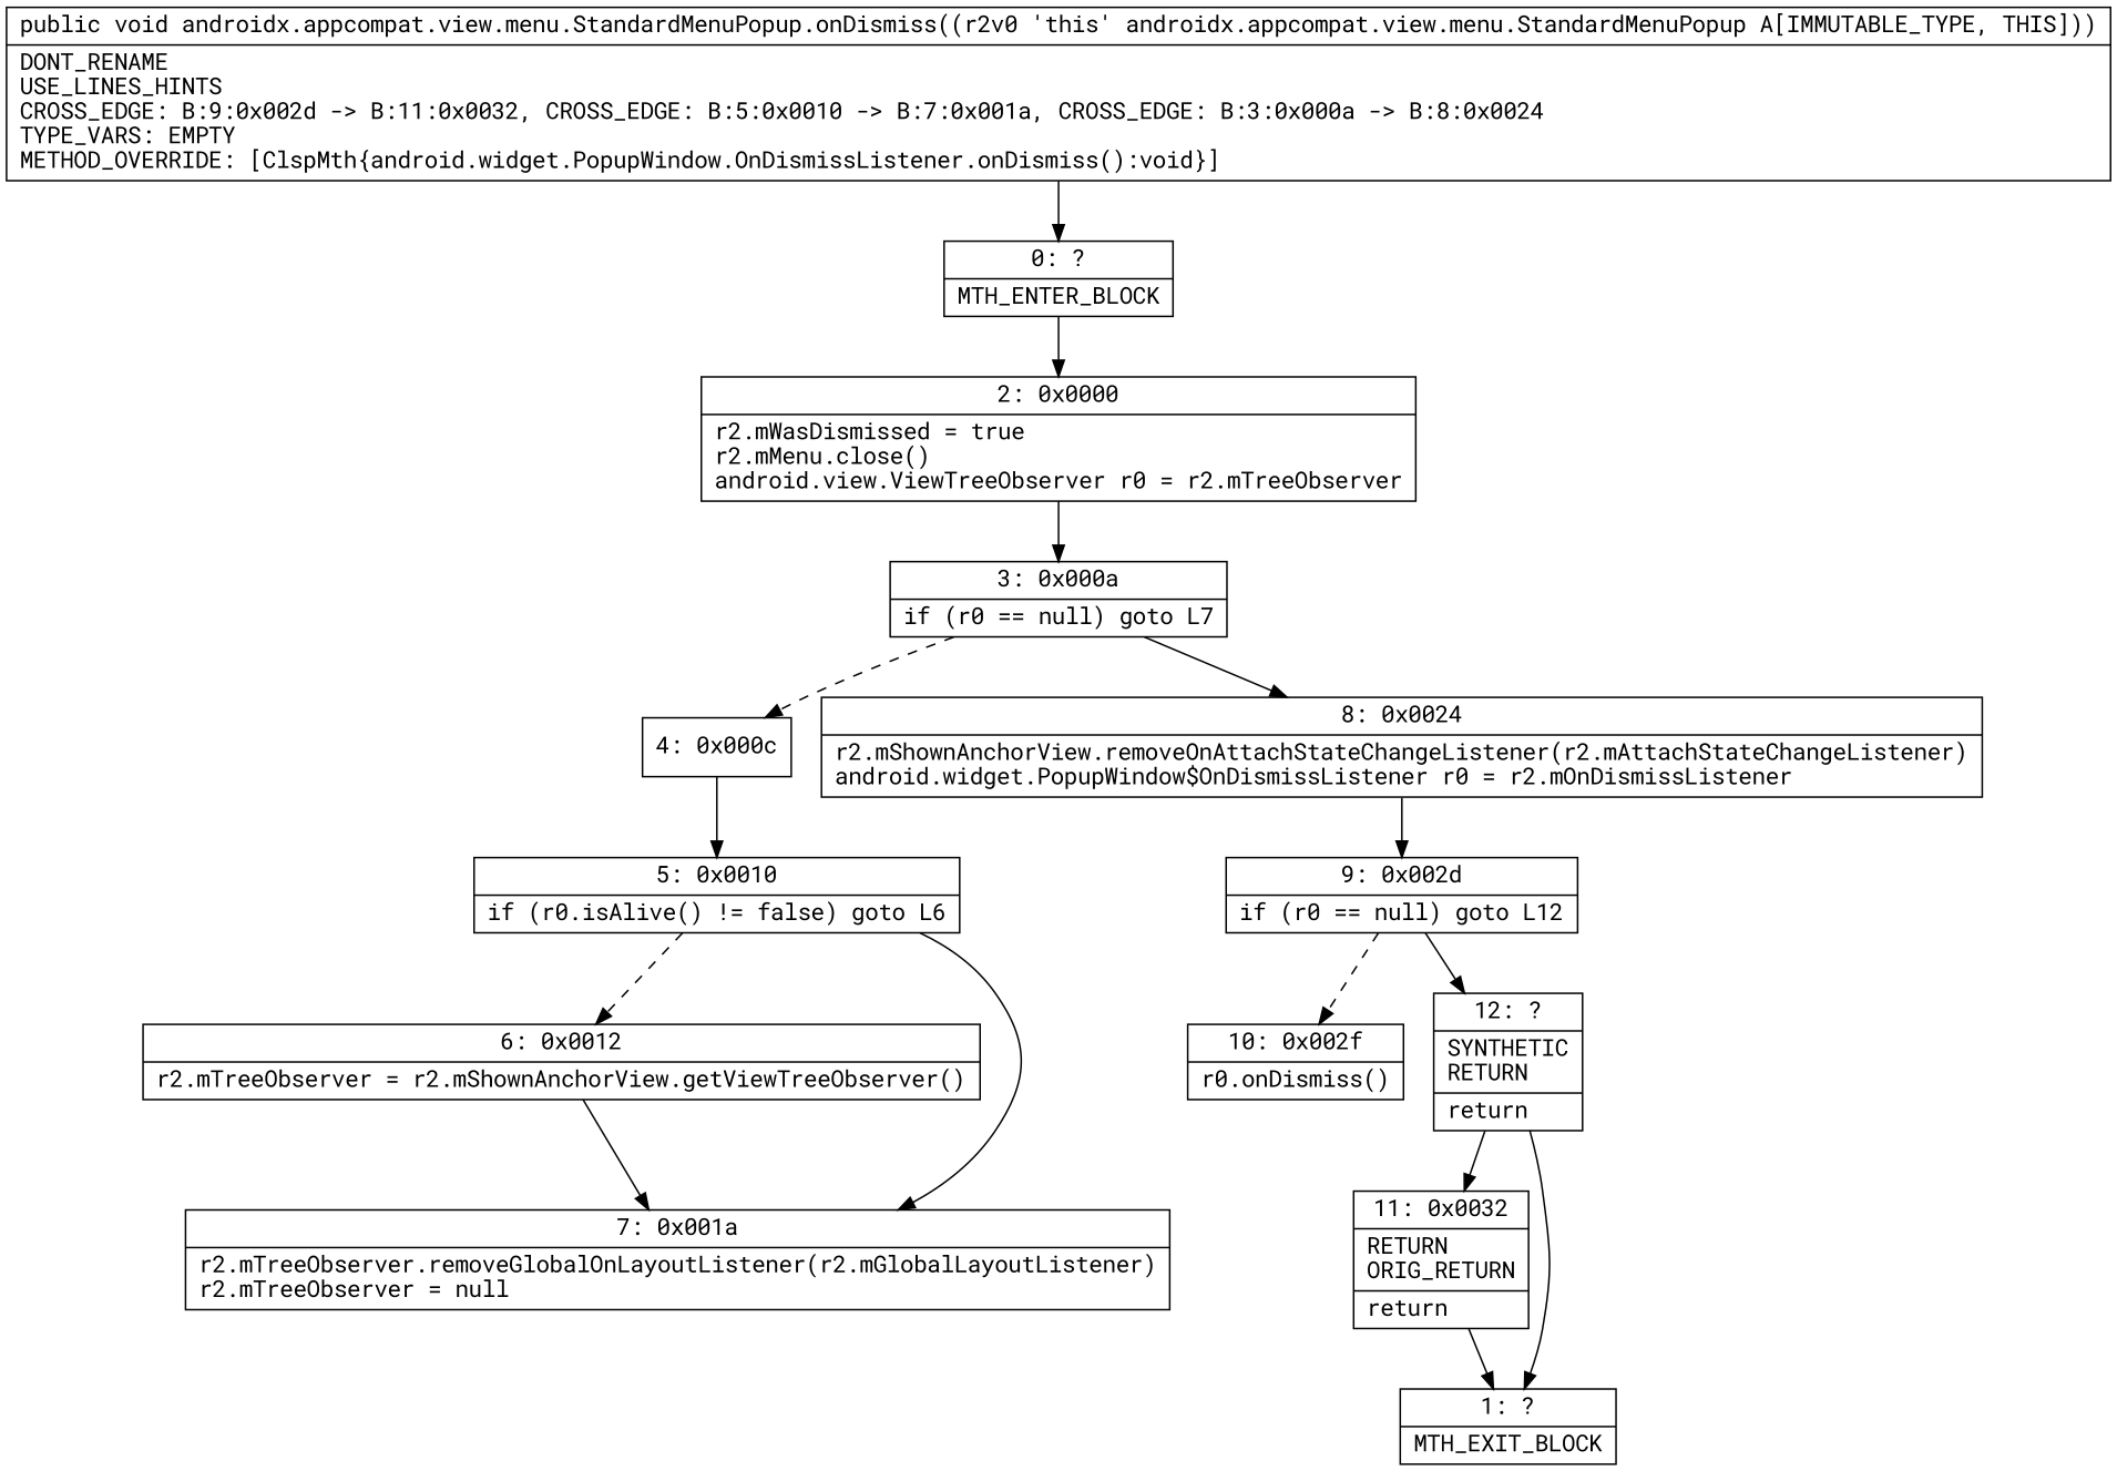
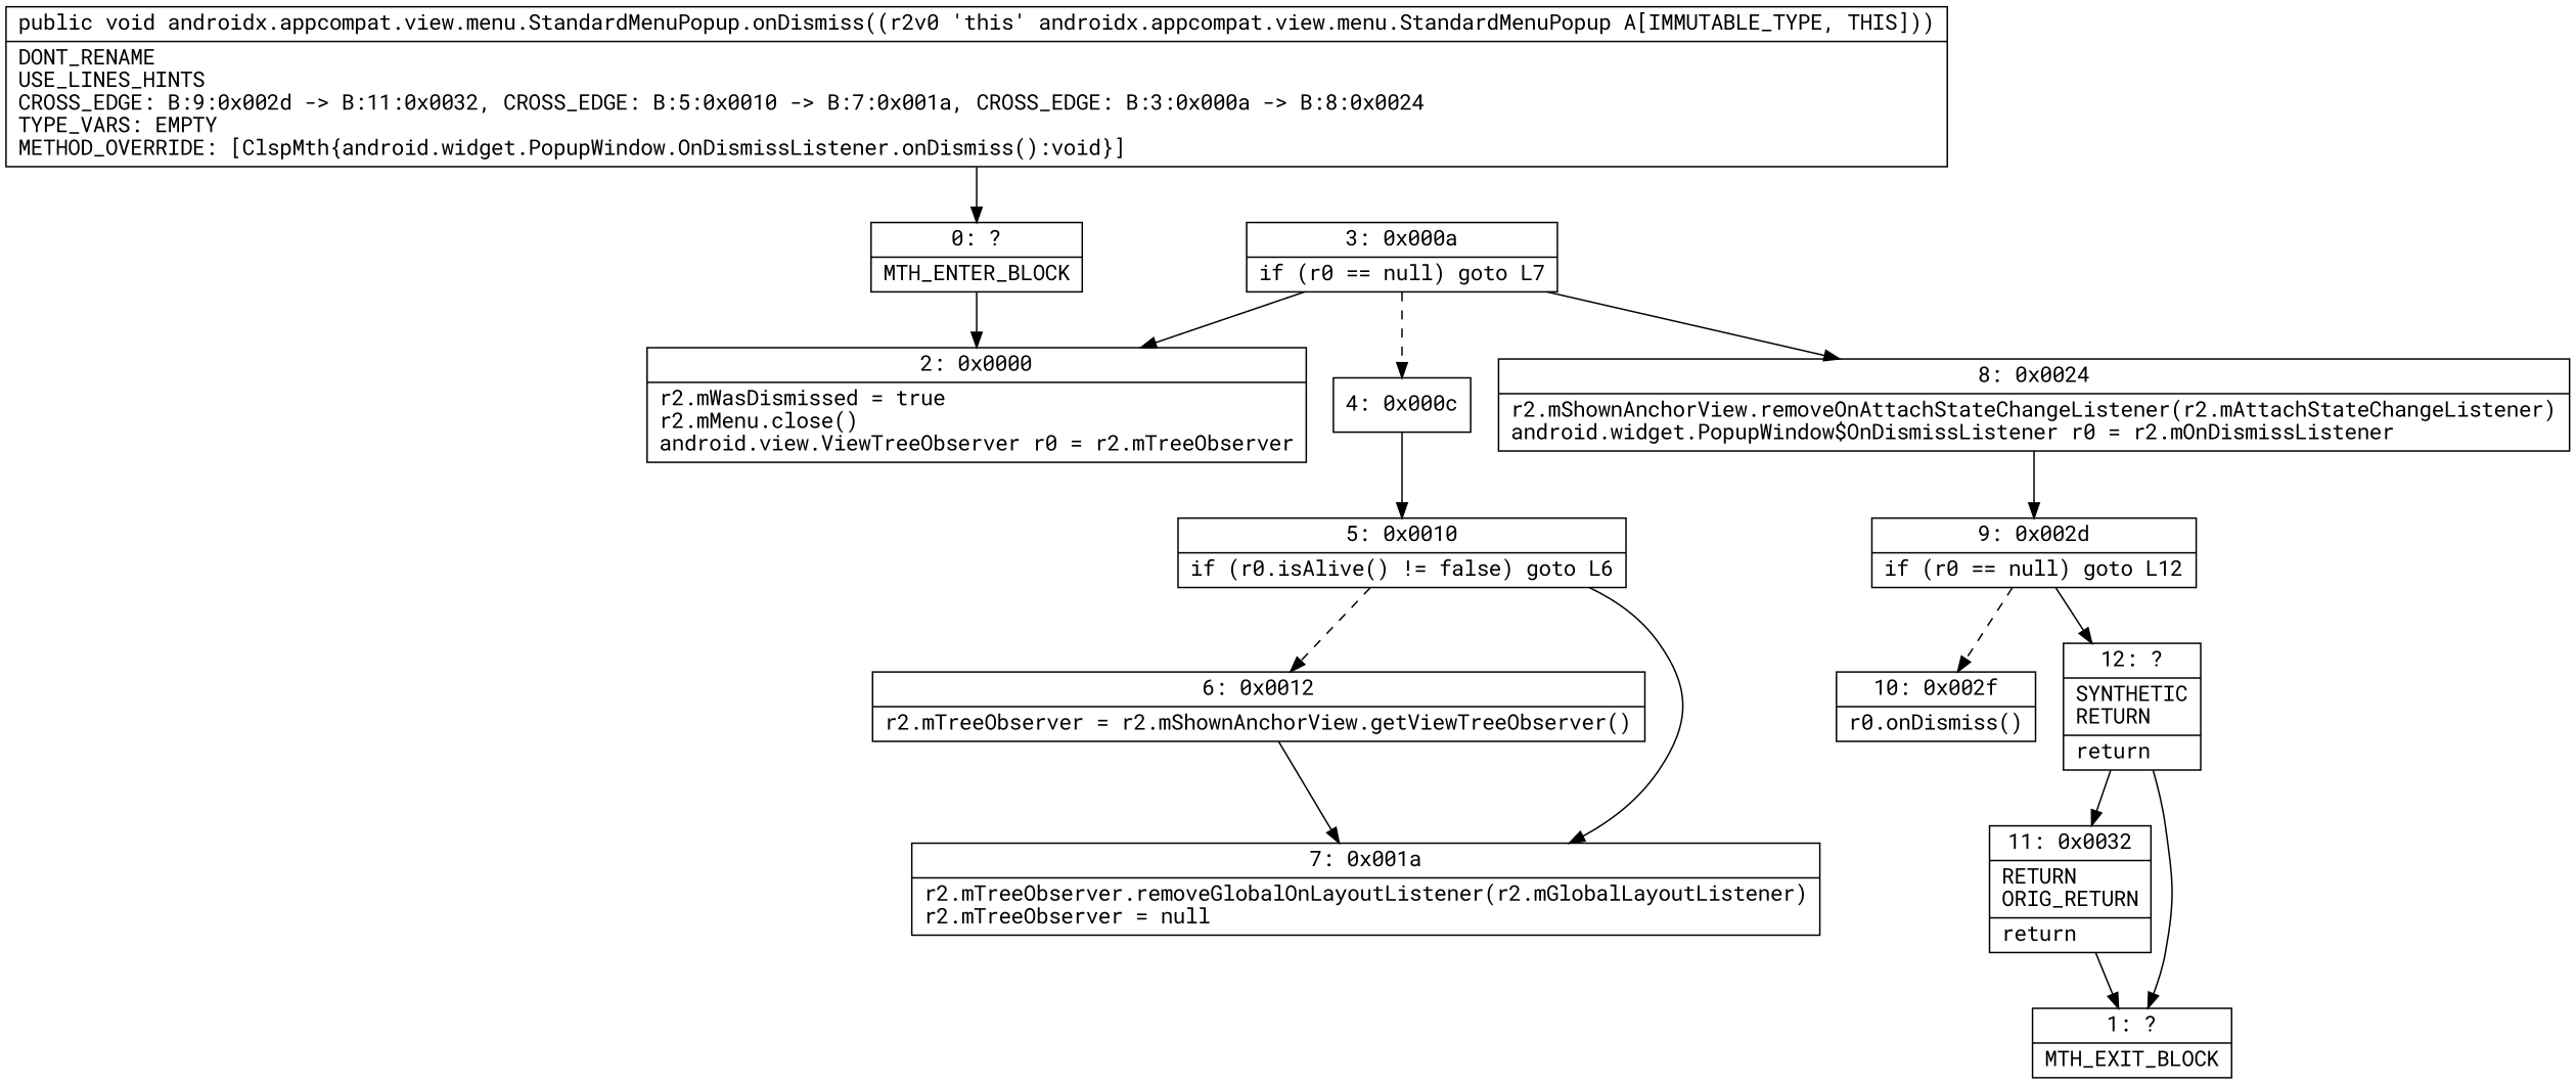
  digraph {
    fontname="Roboto Mono"
    node [fontname="Roboto Mono" shape=record]
    edge [fontname="Roboto Mono"]
    n1 [label="{0\:\ ?|MTH_ENTER_BLOCK\l}"]
    n2 [label="{2\:\ 0x0000|r2.mWasDismissed = true\lr2.mMenu.close()\landroid.view.ViewTreeObserver r0 = r2.mTreeObserver\l}"]
    n3 [label="{3\:\ 0x000a|if (r0 == null) goto L7\l}"]
    n4 [label="{4\:\ 0x000c}"]
    n5 [label="{8\:\ 0x0024|r2.mShownAnchorView.removeOnAttachStateChangeListener(r2.mAttachStateChangeListener)\landroid.widget.PopupWindow$OnDismissListener r0 = r2.mOnDismissListener\l}"]
    n6 [label="{5\:\ 0x0010|if (r0.isAlive() != false) goto L6\l}"]
    n7 [label="{9\:\ 0x002d|if (r0 == null) goto L12\l}"]
    n8 [label="{6\:\ 0x0012|r2.mTreeObserver = r2.mShownAnchorView.getViewTreeObserver()\l}"]
    n9 [label="{7\:\ 0x001a|r2.mTreeObserver.removeGlobalOnLayoutListener(r2.mGlobalLayoutListener)\lr2.mTreeObserver = null\l}"]
    n10 [label="{10\:\ 0x002f|r0.onDismiss()\l}"]
    n11 [label="{12\:\ ?|SYNTHETIC\lRETURN\l|return\l}"]
    n12 [label="{11\:\ 0x0032|RETURN\lORIG_RETURN\l|return\l}"]
    n13 [label="{1\:\ ?|MTH_EXIT_BLOCK\l}"]
    n14 [label="{public void androidx.appcompat.view.menu.StandardMenuPopup.onDismiss((r2v0 'this' androidx.appcompat.view.menu.StandardMenuPopup A[IMMUTABLE_TYPE, THIS]))  | DONT_RENAME\lUSE_LINES_HINTS\lCROSS_EDGE: B:9:0x002d \-\> B:11:0x0032, CROSS_EDGE: B:5:0x0010 \-\> B:7:0x001a, CROSS_EDGE: B:3:0x000a \-\> B:8:0x0024\lTYPE_VARS: EMPTY\lMETHOD_OVERRIDE: [ClspMth\{android.widget.PopupWindow.OnDismissListener.onDismiss():void\}]\l}"]
    n1 -> n2
-   n2 -> n3
+   n3 -> n2
    n3 -> n4 [style=dashed]
    n3 -> n5
    n4 -> n6
    n5 -> n7
    n6 -> n8 [style=dashed]
    n6 -> n9
    n7 -> n10 [style=dashed]
    n7 -> n11
    n8 -> n9
    n11 -> n12
    n11 -> n13
    n12 -> n13
    n14 -> n1
  }
